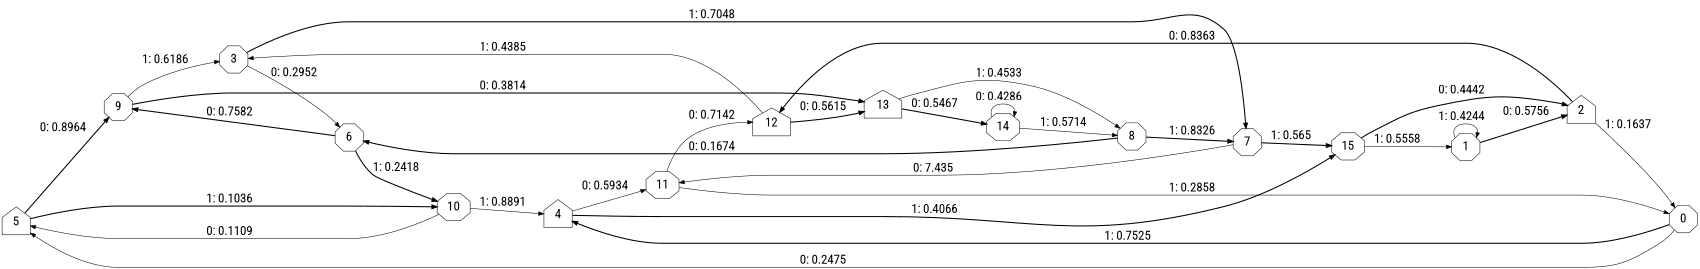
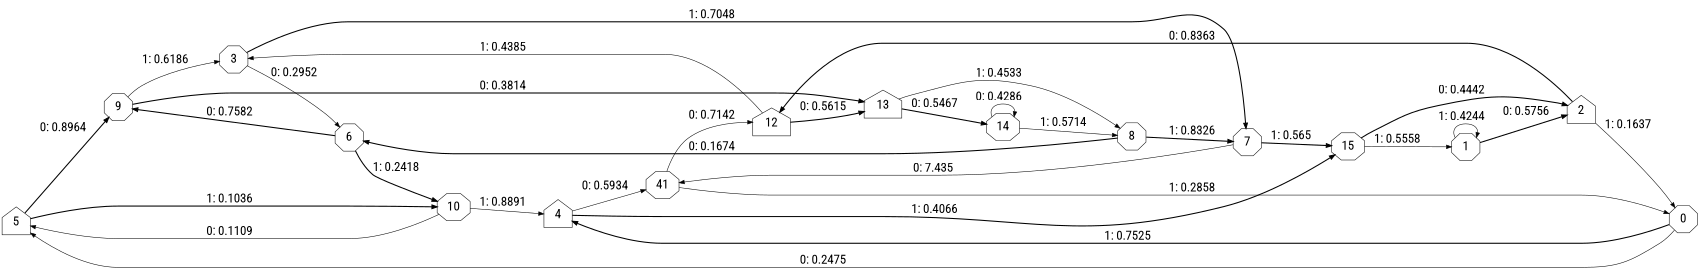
  digraph {
    fontname="Roboto Condensed"
    rankdir=LR
    node [fontname="Roboto Condensed" fontsize=24 shape=octagon]
    edge [fontname="Roboto Condensed" fontsize=24 style=bold]
    5 [shape=house]
    0
    4 [shape=house]
    9
    10
-   11
+   11 [label=41]
    15
    3
    13 [shape=house]
    12 [shape=house]
    1
    2 [shape=house]
    6
    7
    8
    14
    5 -> 9 [label="0: 0.8964   "]
    5 -> 10 [label="1: 0.1036   "]
    0 -> 5 [label="0: 0.2475   " style=solid]
    0 -> 4 [label="1: 0.7525   "]
    4 -> 11 [label="0: 0.5934   " style=solid]
    4 -> 15 [label="1: 0.4066   "]
    9 -> 3 [label="1: 0.6186   " style=solid]
    9 -> 13 [label="0: 0.3814   "]
    10 -> 5 [label="0: 0.1109   " style=solid]
    10 -> 4 [label="1: 0.8891   " style=solid]
    11 -> 0 [label="1: 0.2858   " style=solid]
    11 -> 12 [label="0: 0.7142   " style=solid]
    15 -> 1 [label="1: 0.5558   " style=solid]
    15 -> 2 [label="0: 0.4442   "]
    3 -> 6 [label="0: 0.2952   " style=solid]
    3 -> 7 [label="1: 0.7048   "]
    13 -> 8 [label="1: 0.4533   " style=solid]
    13 -> 14 [label="0: 0.5467   "]
    12 -> 3 [label="1: 0.4385   " style=solid]
    12 -> 13 [label="0: 0.5615   "]
    1 -> 1 [label="1: 0.4244   " style=solid]
    1 -> 2 [label="0: 0.5756   "]
    2 -> 0 [label="1: 0.1637   " style=solid]
    2 -> 12 [label="0: 0.8363   "]
    6 -> 9 [label="0: 0.7582   "]
    6 -> 10 [label="1: 0.2418   "]
    7 -> 11 [label="0: 7.435    " style=solid]
    7 -> 15 [label="1: 0.565    "]
    8 -> 6 [label="0: 0.1674   "]
    8 -> 7 [label="1: 0.8326   "]
    14 -> 8 [label="1: 0.5714   " style=solid]
    14 -> 14 [label="0: 0.4286   " style=solid]
  }
